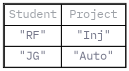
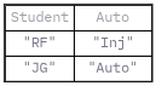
  digraph {
    fontname="IBM Plex Mono"
-   n1 [label=<         <TABLE  CELLBORDER="0" CELLSPACING="0" CELLPADDING="4">             <TR BGCOLOR="#1B1F24" >                     <TD BORDER="1px solid #d4d4d4"><FONT COLOR="#9EA2A8">Student</FONT></TD>                     <TD BORDER="1px solid #d4d4d4"><FONT COLOR="#9EA2A8">Project</FONT></TD>             </TR><TR BGCOLOR="#EBEBEB"><TD BORDER="1px solid #d4d4d4"><FONT COLOR="#75778A">"RF"</FONT></TD><TD BORDER="1px solid #d4d4d4"><FONT COLOR="#75778A"> "Inj" </FONT></TD></TR> <TR BGCOLOR="#EBEBEB"><TD BORDER="1px solid #d4d4d4"><FONT COLOR="#75778A">"JG"</FONT></TD><TD BORDER="1px solid #d4d4d4"><FONT COLOR="#75778A"> "Auto" </FONT></TD></TR> </TABLE>> margin=0 shape=none fontname="IBM Plex Mono"]
+   n1 [label=<         <TABLE  CELLBORDER="0" CELLSPACING="0" CELLPADDING="4">             <TR BGCOLOR="#1B1F24" >                     <TD BORDER="1px solid #d4d4d4"><FONT COLOR="#9EA2A8">Student</FONT></TD>                     <TD BORDER="1px solid #d4d4d4"><FONT COLOR="#9EA2A8">Auto</FONT></TD>             </TR><TR BGCOLOR="#EBEBEB"><TD BORDER="1px solid #d4d4d4"><FONT COLOR="#75778A">"RF"</FONT></TD><TD BORDER="1px solid #d4d4d4"><FONT COLOR="#75778A"> "Inj" </FONT></TD></TR> <TR BGCOLOR="#EBEBEB"><TD BORDER="1px solid #d4d4d4"><FONT COLOR="#75778A">"JG"</FONT></TD><TD BORDER="1px solid #d4d4d4"><FONT COLOR="#75778A"> "Auto" </FONT></TD></TR> </TABLE>> margin=0 shape=none fontname="IBM Plex Mono"]
  }
